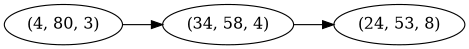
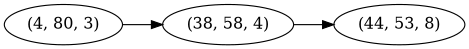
  digraph {
    rankdir=LR
    n1 [label="(4, 80, 3)"]
-   "(38, 58, 4)" [label="(34, 58, 4)"]
-   "(44, 53, 8)" [label="(24, 53, 8)"]
+   "(38, 58, 4)"
+   "(44, 53, 8)"
    n1 -> "(38, 58, 4)"
    "(38, 58, 4)" -> "(44, 53, 8)"
  }
